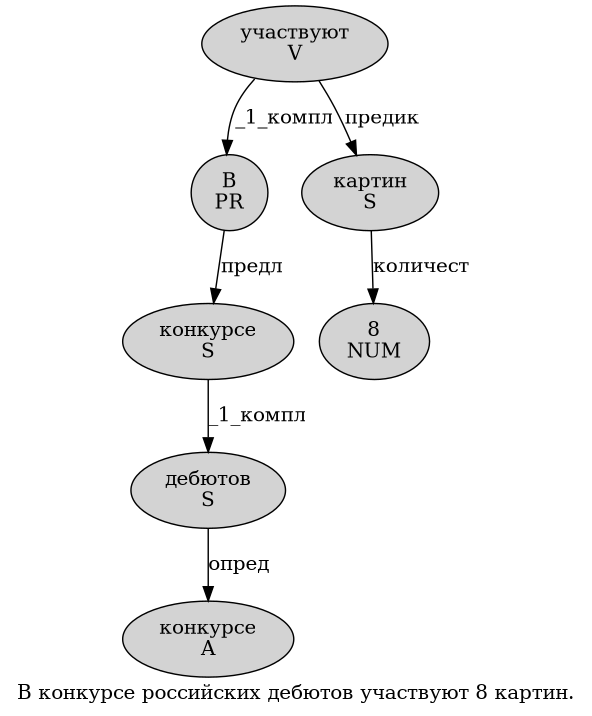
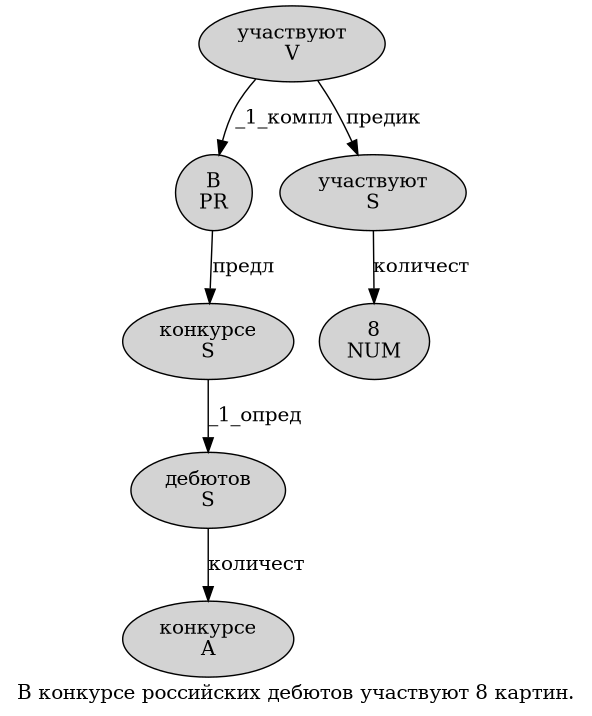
  digraph {
    label="В конкурсе российских дебютов участвуют 8 картин."
    node [fillcolor=lightgray penwidth=1 shape=ellipse style=filled]
    n1 [label="В\nPR"]
    n2 [label="конкурсе\nS"]
    n3 [label="дебютов\nS"]
    n4 [label="конкурсе\nA"]
    n5 [label="участвуют\nV"]
-   n6 [label="картин\nS"]
+   n6 [label="участвуют\nS"]
    n7 [label="8\nNUM"]
    n1 -> n2 [label="предл"]
-   n2 -> n3 [label="_1_компл"]
-   n3 -> n4 [label="опред"]
+   n2 -> n3 [label="_1_опред"]
+   n3 -> n4 [label="количест"]
    n5 -> n1 [label="_1_компл"]
    n5 -> n6 [label="предик"]
    n6 -> n7 [label="количест"]
  }
